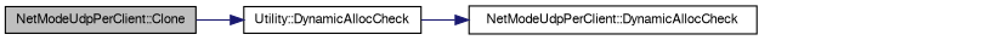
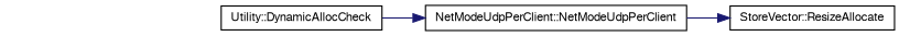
  digraph {
    rankdir=LR
    node [color=black fillcolor=white fontname=FreeSans fontsize=10 shape=record style=filled]
    edge [color=midnightblue fontname=FreeSans fontsize=10 labelfontname=FreeSans labelfontsize=10 style=solid]
-   n1 [fillcolor=grey75 fontcolor=black height=0.2 label="NetModeUdpPerClient::Clone" width=0.4]
    n2 [height=0.2 label="Utility::DynamicAllocCheck" width=0.4]
-   n3 [height=0.2 label="NetModeUdpPerClient::DynamicAllocCheck" width=0.4]
-   n1 -> n2
+   n3 [height=0.2 label="NetModeUdpPerClient::NetModeUdpPerClient" width=0.4]
+   n4 [height=0.2 label="StoreVector::ResizeAllocate" width=0.4]
    n2 -> n3
+   n3 -> n4
  }
